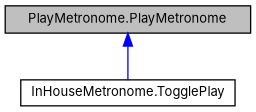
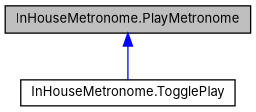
  digraph {
    rankdir=TB
    fontname=Inter
    node [color=black fontname=Inter fontsize=10 shape=record style=filled]
-   n1 [fillcolor=grey75 fontcolor=black height=0.2 label="PlayMetronome.PlayMetronome" width=0.4]
+   n1 [fillcolor=grey75 fontcolor=black height=0.2 label="InHouseMetronome.PlayMetronome" width=0.4]
    n2 [fillcolor=white height=0.2 label="InHouseMetronome.TogglePlay" width=0.4]
    n1 -> n2 [color=blue dir=back fontname=Inter fontsize=10 labelfontname=Helvetica labelfontsize=10 style=solid]
  }
